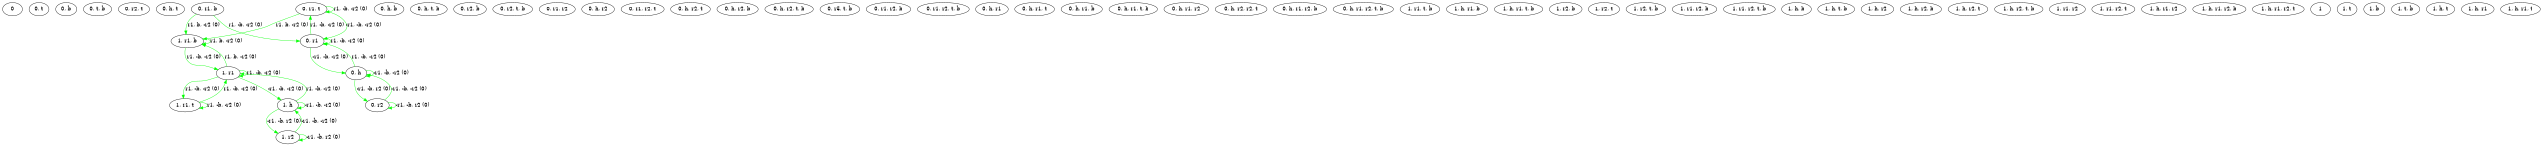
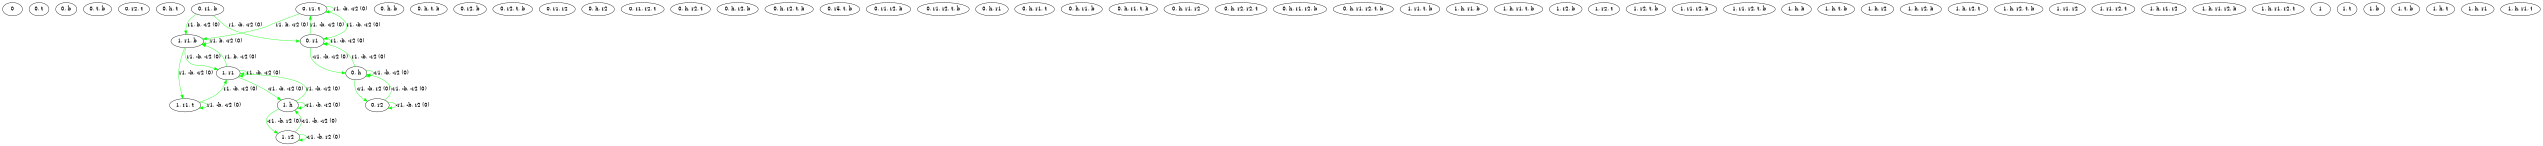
  digraph {
    edge [color=green style=filled]
    n1 [label=0]
    n2 [label="0, t"]
    n3 [label="0, b"]
    n4 [label="0, t, b"]
    n5 [label="0, r2, t"]
    n6 [label="0, h, t"]
    n7 [label="0, r1, t"]
    n8 [label="0, r1"]
    n9 [label="1, r1, b"]
    n10 [label="0, h"]
    n11 [label="0, r2"]
    n12 [label="0, h, b"]
    n13 [label="0, h, t, b"]
    n14 [label="0, r2, b"]
    n15 [label="0, r2, t, b"]
    n16 [label="0, r1, r2"]
    n17 [label="0, h, r2"]
    n18 [label="0, r1, r2, t"]
    n19 [label="0, h, r2, t"]
    n20 [label="0, h, r2, b"]
    n21 [label="0, h, r2, t, b"]
    n22 [label="0, r1, b"]
    n23 [label="1, r1"]
    n24 [label="0, r5, t, b"]
    n25 [label="0, r1, r2, b"]
    n26 [label="0, r1, r2, t, b"]
    n27 [label="0, h, r1"]
    n28 [label="0, h, r1, t"]
    n29 [label="0, h, r1, b"]
    n30 [label="0, h, r1, t, b"]
    n31 [label="0, h, r1, r2"]
    n32 [label="0, h, r2, r2, t"]
    n33 [label="0, h, r1, r2, b"]
    n34 [label="0, h, r1, r2, t, b"]
    n35 [label="1, r1, t, b"]
    n36 [label="1, h"]
    n37 [label="1, r1, t"]
    n38 [label="1, h, r1, b"]
    n39 [label="1, h, r1, t, b"]
    n40 [label="1, r2"]
    n41 [label="1, r2, b"]
    n42 [label="1, r2, t"]
    n43 [label="1, r2, t, b"]
    n44 [label="1, r1, r2, b"]
    n45 [label="1, r1, r2, t, b"]
    n46 [label="1, h, b"]
    n47 [label="1, h, t, b"]
    n48 [label="1, h, r2"]
    n49 [label="1, h, r2, b"]
    n50 [label="1, h, r2, t"]
    n51 [label="1, h, r2, t, b"]
    n52 [label="1, r1, r2"]
    n53 [label="1, r1, r2, t"]
    n54 [label="1, h, r1, r2"]
    n55 [label="1, h, r1, r2, b"]
    n56 [label="1, h, r1, r2, t"]
    n57 [label=1]
    n58 [label="1, t"]
    n59 [label="1, b"]
    n60 [label="1, t, b"]
    n61 [label="1, h, t"]
    n62 [label="1, h, r1"]
    n63 [label="1, h, r1, t"]
    n7 -> n7 [label="r1, -b, -r2 (0)"]
-   n7 -> n8 [label="-r1, -b, -r2 (0)"]
+   n7 -> n8 [label="r1, -b, -r2 (0)"]
    n7 -> n9 [label="r1, b, -r2 (0)"]
    n8 -> n7 [label="r1, -b, -r2 (0)"]
    n8 -> n8 [label="r1, -b, -r2 (0)"]
    n8 -> n10 [label="-r1, -b, -r2 (0)"]
    n9 -> n9 [label="r1, b, -r2 (0)"]
    n9 -> n23 [label="r1, -b, -r2 (0)"]
    n10 -> n8 [label="r1, -b, -r2 (0)"]
    n10 -> n10 [label="-r1, -b, -r2 (0)"]
    n10 -> n11 [label="-r1, -b, r2 (0)"]
    n11 -> n10 [label="-r1, -b, -r2 (0)"]
    n11 -> n11 [label="-r1, -b, r2 (0)"]
    n22 -> n8 [label="r1, -b, -r2 (0)"]
    n22 -> n9 [label="r1, b, -r2 (0)"]
    n23 -> n9 [label="r1, b, -r2 (0)"]
    n23 -> n23 [label="r1, -b, -r2 (0)"]
    n23 -> n36 [label="-r1, -b, -r2 (0)"]
-   n23 -> n37 [label="r1, -b, -r2 (0)"]
+   n9 -> n37 [label="r1, -b, -r2 (0)"]
    n36 -> n23 [label="r1, -b, -r2 (0)"]
    n36 -> n36 [label="-r1, -b, -r2 (0)"]
    n36 -> n40 [label="-r1, -b, r2 (0)"]
    n37 -> n23 [label="r1, -b, -r2 (0)"]
    n37 -> n37 [label="r1, -b, -r2 (0)"]
    n40 -> n36 [label="-r1, -b, -r2 (0)"]
    n40 -> n40 [label="-r1, -b, r2 (0)"]
  }
